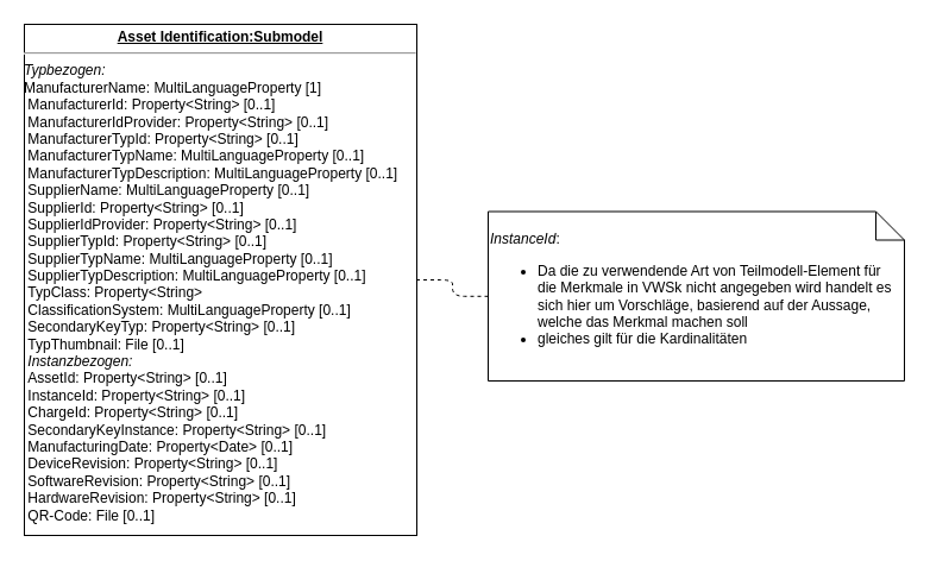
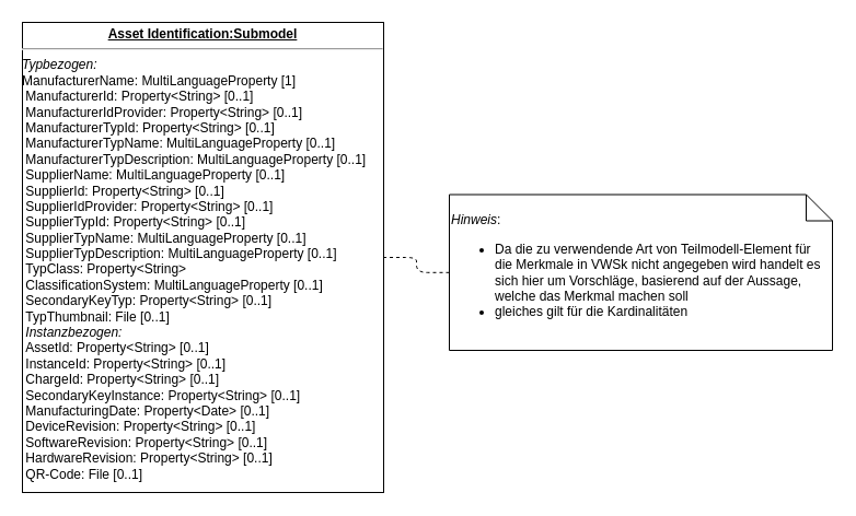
  <mxCell id="0" />
  <mxCell id="1" parent="0" />
  <mxCell id="2" value="&lt;p style=&quot;margin: 0px ; margin-top: 4px ; text-align: center ; text-decoration: underline&quot;&gt;&lt;b&gt;Asset Identification:Submodel&lt;/b&gt;&lt;/p&gt;&lt;hr&gt;&lt;div&gt;&lt;i&gt;Typbezogen:&lt;/i&gt; &lt;br&gt;&lt;/div&gt;&lt;div&gt;ManufacturerName: MultiLanguageProperty [1]&lt;/div&gt;&lt;div&gt;&amp;nbsp;ManufacturerId: Property&amp;lt;String&amp;gt; [0..1]&lt;/div&gt;&lt;div&gt;&amp;nbsp;ManufacturerIdProvider: Property&amp;lt;String&amp;gt; [0..1]&lt;/div&gt;&lt;div&gt;&amp;nbsp;ManufacturerTypId: Property&amp;lt;String&amp;gt; [0..1]&lt;/div&gt;&lt;div&gt;&amp;nbsp;ManufacturerTypName: MultiLanguageProperty [0..1]&lt;/div&gt;&lt;div&gt;&amp;nbsp;ManufacturerTypDescription: MultiLanguageProperty [0..1]&lt;/div&gt;&lt;div&gt;&amp;nbsp;SupplierName: MultiLanguageProperty [0..1]&lt;/div&gt;&lt;div&gt;&amp;nbsp;SupplierId: Property&amp;lt;String&amp;gt; [0..1]&lt;br&gt;&lt;/div&gt;&lt;div&gt;&amp;nbsp;SupplierIdProvider: Property&amp;lt;String&amp;gt; [0..1]&lt;/div&gt;&lt;div&gt;&amp;nbsp;SupplierTypId: Property&amp;lt;String&amp;gt; [0..1]&lt;/div&gt;&lt;div&gt;&amp;nbsp;SupplierTypName: MultiLanguageProperty [0..1]&lt;/div&gt;&lt;div&gt;&amp;nbsp;SupplierTypDescription: MultiLanguageProperty [0..1]&lt;/div&gt;&lt;div&gt;&amp;nbsp;TypClass: Property&amp;lt;String&amp;gt;&lt;/div&gt;&lt;div&gt;&amp;nbsp;ClassificationSystem: MultiLanguageProperty [0..1]&lt;/div&gt;&lt;div&gt;&amp;nbsp;SecondaryKeyTyp: Property&amp;lt;String&amp;gt; [0..1]&lt;/div&gt;&lt;div&gt;&amp;nbsp;TypThumbnail: File [0..1]&lt;br&gt;&lt;/div&gt;&lt;div&gt;&amp;nbsp;&lt;i&gt;Instanzbezogen:&lt;/i&gt;&lt;/div&gt;&lt;div&gt;&amp;nbsp;AssetId: Property&amp;lt;String&amp;gt; [0..1]&lt;br&gt;&lt;/div&gt;&lt;div&gt;&amp;nbsp;InstanceId: Property&amp;lt;String&amp;gt; [0..1]&lt;/div&gt;&lt;div&gt;&amp;nbsp;ChargeId: Property&amp;lt;String&amp;gt; [0..1]&lt;/div&gt;&lt;div&gt;&amp;nbsp;SecondaryKeyInstance: Property&amp;lt;String&amp;gt; [0..1]&lt;/div&gt;&lt;div&gt;&amp;nbsp;ManufacturingDate: Property&amp;lt;Date&amp;gt; [0..1]&lt;/div&gt;&lt;div&gt;&amp;nbsp;DeviceRevision: Property&amp;lt;String&amp;gt; [0..1]&lt;/div&gt;&lt;div&gt;&amp;nbsp;SoftwareRevision: Property&amp;lt;String&amp;gt; [0..1]&lt;/div&gt;&lt;div&gt;&amp;nbsp;HardwareRevision: Property&amp;lt;String&amp;gt; [0..1]&lt;/div&gt;&lt;div&gt;&amp;nbsp;QR-Code: File [0..1]&lt;br&gt;&lt;/div&gt;&lt;div&gt;&amp;nbsp;&lt;br&gt;&lt;/div&gt;" style="verticalAlign=top;align=left;overflow=fill;fontSize=12;fontFamily=Helvetica;html=1;" vertex="1" parent="1"><mxGeometry x="20" y="20" width="330" height="430" as="geometry" /></mxCell>
- <mxCell id="3" value="&lt;div align=&quot;left&quot;&gt;&lt;i&gt;InstanceId&lt;/i&gt;: &lt;br&gt;&lt;ul&gt;&lt;li&gt;Da die zu verwendende Art von Teilmodell-Element für &lt;br&gt;die Merkmale in VWSk nicht angegeben wird handelt es sich hier um Vorschläge, basierend auf der Aussage, welche das Merkmal machen soll&lt;/li&gt;&lt;li&gt;gleiches gilt für die Kardinalitäten&lt;br&gt;&lt;/li&gt;&lt;/ul&gt;&lt;/div&gt;" style="shape=note;size=24;whiteSpace=wrap;html=1;align=left;" vertex="1" parent="1"><mxGeometry x="410" y="177.5" width="350" height="142.5" as="geometry" /></mxCell>
+ <mxCell id="3" value="&lt;div align=&quot;left&quot;&gt;&lt;i&gt;Hinweis&lt;/i&gt;: &lt;br&gt;&lt;ul&gt;&lt;li&gt;Da die zu verwendende Art von Teilmodell-Element für &lt;br&gt;die Merkmale in VWSk nicht angegeben wird handelt es sich hier um Vorschläge, basierend auf der Aussage, welche das Merkmal machen soll&lt;/li&gt;&lt;li&gt;gleiches gilt für die Kardinalitäten&lt;br&gt;&lt;/li&gt;&lt;/ul&gt;&lt;/div&gt;" style="shape=note;size=24;whiteSpace=wrap;html=1;align=left;" vertex="1" parent="1"><mxGeometry x="410" y="177.5" width="350" height="142.5" as="geometry" /></mxCell>
  <mxCell id="4" value="" style="endArrow=none;dashed=1;html=1;edgeStyle=orthogonalEdgeStyle;" edge="1" parent="1" source="3" target="2"><mxGeometry width="50" height="50" relative="1" as="geometry"><mxPoint x="560" y="420" as="sourcePoint" /><mxPoint x="560" y="402.5" as="targetPoint" /></mxGeometry></mxCell>
